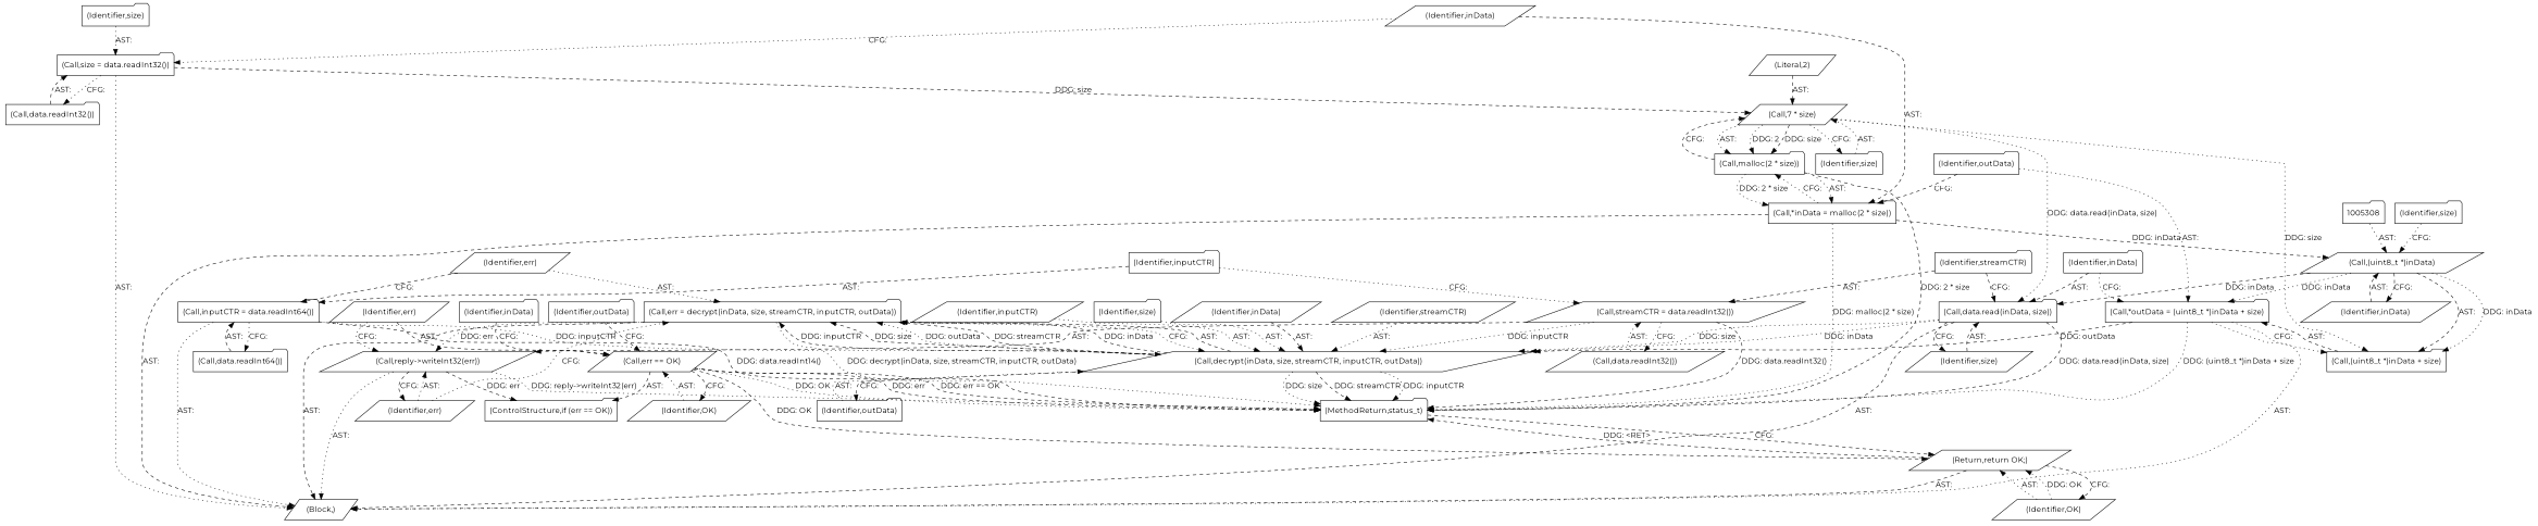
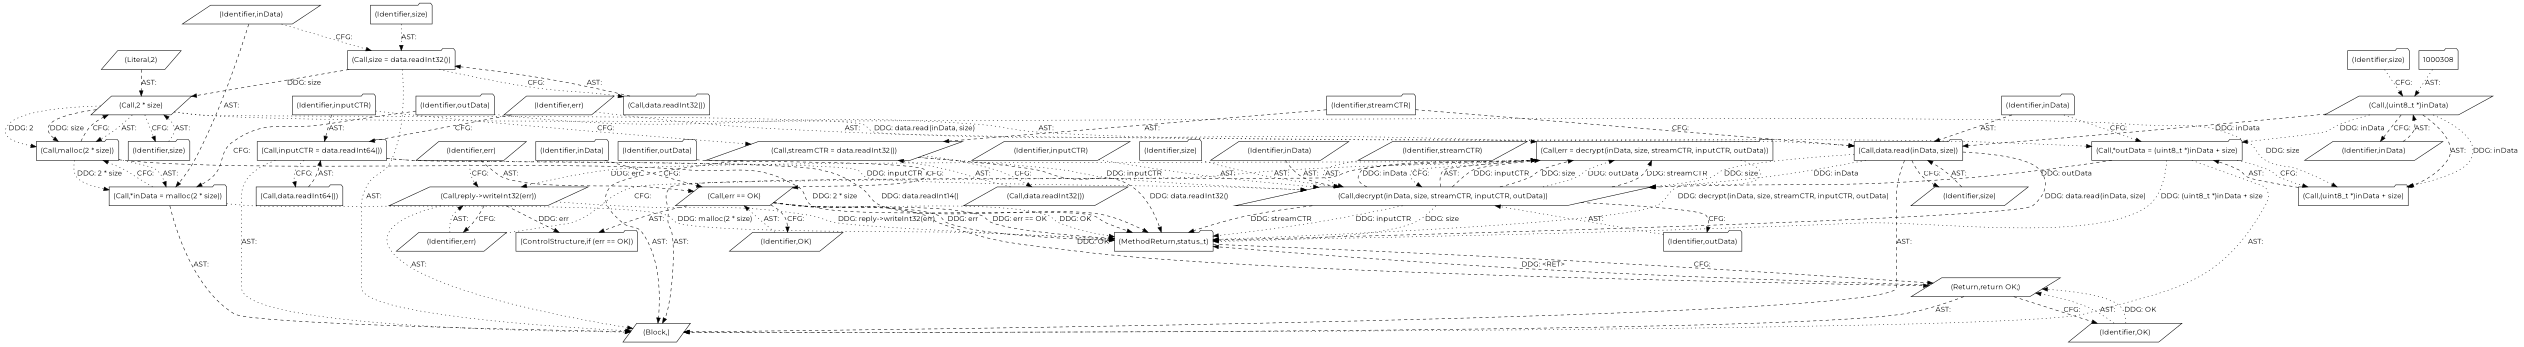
  digraph {
    fontname=Montserrat
    node [fontname=Montserrat shape=folder]
    edge [fontname=Montserrat style=dotted]
    n1 [label="(Call,err = decrypt(inData, size, streamCTR, inputCTR, outData))"]
    n2 [label="(Call,decrypt(inData, size, streamCTR, inputCTR, outData))" shape=parallelogram]
    n3 [label="(Call,reply->writeInt32(err))" shape=parallelogram]
    n4 [label="(Block,)" shape=parallelogram]
    n5 [label="(MethodReturn,status_t)"]
    n6 [label="(Identifier,outData)"]
    n7 [label="(Identifier,err)" shape=parallelogram]
    n8 [label="(ControlStructure,if (err == OK))"]
    n9 [label="(Return,return OK;)" shape=parallelogram]
    n10 [label="(Call,data.read(inData, size))"]
    n11 [label="(Identifier,size)" shape=parallelogram]
    n12 [label="(Call,(uint8_t *)inData)" shape=parallelogram]
    n13 [label="(Call,*outData = (uint8_t *)inData + size)"]
    n14 [label="(Identifier,inData)" shape=parallelogram]
    n15 [label="(Call,(uint8_t *)inData + size)"]
    n16 [label="(Call,*inData = malloc(2 * size))"]
    n17 [label="(Call,malloc(2 * size))"]
-   n18 [label="(Call,7 * size)" shape=parallelogram]
+   n18 [label="(Call,2 * size)" shape=parallelogram]
    n19 [label="(Identifier,size)"]
    n20 [label="(Call,size = data.readInt32())"]
    n21 [label="(Call,data.readInt32())"]
    n22 [label="(Call,streamCTR = data.readInt32())" shape=parallelogram]
    n23 [label="(Call,data.readInt32())" shape=parallelogram]
    n24 [label="(Call,inputCTR = data.readInt64())"]
    n25 [label="(Call,data.readInt64())"]
    n26 [label="(Call,err == OK)" shape=parallelogram]
    n27 [label="(Identifier,OK)" shape=parallelogram]
    n28 [label="(Identifier,OK)" shape=parallelogram]
    n29 [label="(Identifier,size)"]
    n30 [label="(Literal,2)" shape=parallelogram]
    n31 [label="(Identifier,err)" shape=parallelogram]
    n32 [label="(Identifier,inputCTR)"]
    n33 [label="(Identifier,err)" shape=parallelogram]
    n34 [label="(Identifier,inData)"]
    n35 [label="(Identifier,inData)" shape=parallelogram]
    n36 [label="(Identifier,inputCTR)" shape=parallelogram]
    n37 [label="(Identifier,size)"]
    n38 [label="(Identifier,outData)"]
    n39 [label="(Identifier,inData)"]
    n40 [label="(Identifier,inData)" shape=parallelogram]
    n41 [label="(Identifier,streamCTR)"]
    n42 [label="(Identifier,outData)"]
    n43 [label="(Identifier,size)"]
    n44 [label="(Identifier,streamCTR)" shape=parallelogram]
-   1000308 [label=1005308]
+   1000308
    n1 -> n2 [label="CFG: "]
    n1 -> n3 [label="DDG: err"]
    n1 -> n4 [label="AST: " style=dashed]
    n1 -> n5 [label="DDG: decrypt(inData, size, streamCTR, inputCTR, outData)"]
    n2 -> n1 [label="AST: " style=dashed]
    n2 -> n1 [label="DDG: inputCTR" style=dashed]
    n2 -> n1 [label="DDG: size" style=dashed]
    n2 -> n1 [label="DDG: outData"]
    n2 -> n1 [label="DDG: streamCTR" style=dashed]
    n2 -> n1 [label="DDG: inData" style=dashed]
    n2 -> n5 [label="DDG: streamCTR" style=dashed]
    n2 -> n5 [label="DDG: inputCTR"]
    n2 -> n5 [label="DDG: size"]
    n2 -> n6 [label="CFG: " style=dashed]
    n3 -> n4 [label="AST: "]
    n3 -> n5 [label="DDG: reply->writeInt32(err)"]
    n3 -> n7 [label="CFG: " style=dashed]
    n3 -> n8 [label="DDG: err" style=dashed]
    n5 -> n9 [label="CFG: " style=dashed]
    n6 -> n2 [label="AST: "]
    n7 -> n1 [label="CFG: "]
    n7 -> n3 [label="AST: "]
    n9 -> n4 [label="AST: " style=dashed]
    n9 -> n5 [label="DDG: <RET>" style=dashed]
    n9 -> n28 [label="CFG: " style=dashed]
    n10 -> n2 [label="DDG: inData"]
    n10 -> n2 [label="DDG: size"]
    n10 -> n4 [label="AST: " style=dashed]
    n10 -> n5 [label="DDG: data.read(inData, size)" style=dashed]
    n10 -> n11 [label="CFG: " style=dashed]
    n11 -> n10 [label="AST: " style=dashed]
    n12 -> n10 [label="DDG: inData" style=dashed]
    n12 -> n13 [label="DDG: inData"]
    n12 -> n14 [label="CFG: " style=dashed]
    n12 -> n15 [label="AST: " style=dashed]
    n12 -> n15 [label="DDG: inData"]
    n13 -> n2 [label="DDG: outData" style=dashed]
    n13 -> n4 [label="AST: "]
    n13 -> n5 [label="DDG: (uint8_t *)inData + size"]
    n13 -> n15 [label="CFG: "]
    n14 -> n12 [label="AST: " style=dashed]
    n15 -> n13 [label="AST: " style=dashed]
    n16 -> n4 [label="AST: " style=dashed]
    n16 -> n5 [label="DDG: malloc(2 * size)"]
-   n16 -> n12 [label="DDG: inData" style=dashed]
    n16 -> n17 [label="CFG: "]
    n17 -> n5 [label="DDG: 2 * size" style=dashed]
    n17 -> n16 [label="AST: "]
    n17 -> n16 [label="DDG: 2 * size"]
    n17 -> n18 [label="CFG: " style=dashed]
    n18 -> n10 [label="DDG: data.read(inData, size)"]
    n18 -> n15 [label="DDG: size"]
    n18 -> n17 [label="AST: "]
    n18 -> n17 [label="DDG: 2"]
    n18 -> n17 [label="DDG: size" style=dashed]
    n18 -> n19 [label="CFG: "]
    n19 -> n18 [label="AST: "]
    n20 -> n4 [label="AST: "]
    n20 -> n18 [label="DDG: size" style=dashed]
    n20 -> n21 [label="CFG: "]
    n21 -> n20 [label="AST: " style=dashed]
    n22 -> n2 [label="DDG: inputCTR"]
-   n22 -> n3 [label="AST: " style=dashed]
+   n22 -> n4 [label="AST: " style=dashed]
    n22 -> n5 [label="DDG: data.readInt32()" style=dashed]
    n22 -> n23 [label="CFG: "]
    n23 -> n22 [label="AST: "]
    n24 -> n2 [label="DDG: inputCTR"]
    n24 -> n4 [label="AST: "]
    n24 -> n5 [label="DDG: data.readInt14()" style=dashed]
    n24 -> n25 [label="CFG: "]
    n25 -> n24 [label="AST: " style=dashed]
    n26 -> n5 [label="DDG: err == OK" style=dashed]
    n26 -> n5 [label="DDG: OK"]
    n26 -> n5 [label="DDG: err" style=dashed]
    n26 -> n8 [label="AST: " style=dashed]
    n26 -> n9 [label="DDG: OK" style=dashed]
    n26 -> n27 [label="CFG: " style=dashed]
    n27 -> n26 [label="AST: "]
    n28 -> n9 [label="AST: "]
    n28 -> n9 [label="DDG: OK"]
    n29 -> n12 [label="CFG: "]
    n30 -> n18 [label="AST: " style=dashed]
    n31 -> n3 [label="CFG: "]
    n31 -> n26 [label="AST: " style=dashed]
    n32 -> n22 [label="CFG: "]
    n32 -> n24 [label="AST: " style=dashed]
    n33 -> n1 [label="AST: "]
    n33 -> n24 [label="CFG: " style=dashed]
    n34 -> n26 [label="CFG: " style=dashed]
    n35 -> n16 [label="AST: " style=dashed]
    n35 -> n20 [label="CFG: "]
    n36 -> n2 [label="AST: "]
    n37 -> n2 [label="AST: "]
    n38 -> n26 [label="CFG: " style=dashed]
    n39 -> n10 [label="AST: " style=dashed]
    n39 -> n13 [label="CFG: "]
    n40 -> n2 [label="AST: " style=dashed]
    n41 -> n10 [label="CFG: " style=dashed]
    n41 -> n22 [label="AST: " style=dashed]
    n42 -> n13 [label="AST: "]
    n42 -> n16 [label="CFG: " style=dashed]
    n43 -> n20 [label="AST: "]
    n44 -> n2 [label="AST: "]
    1000308 -> n12 [label="AST: "]
  }
